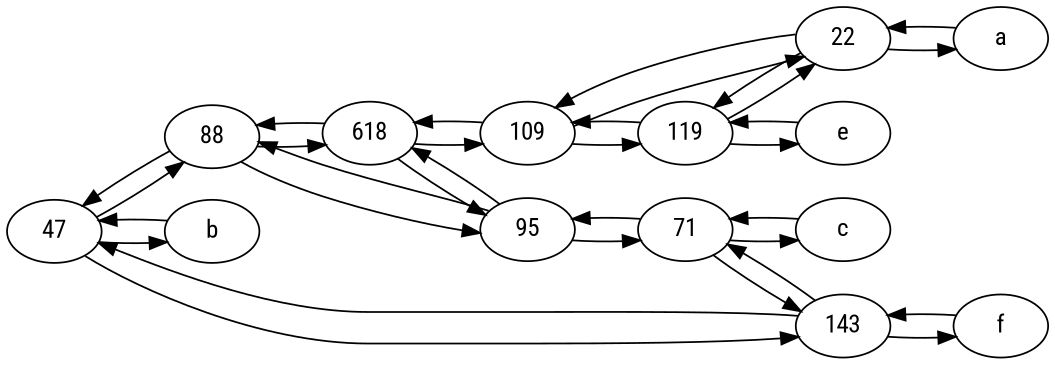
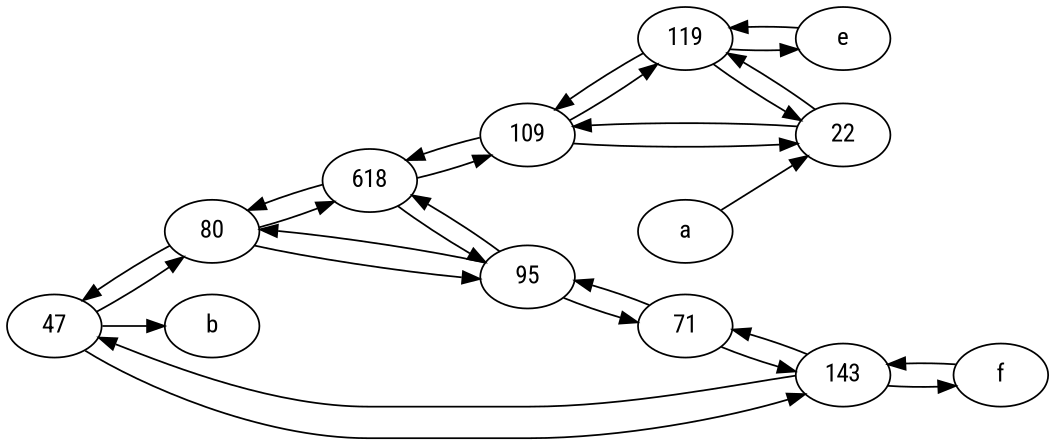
  digraph {
    fontname="Roboto Condensed"
    rankdir=LR
    node [fontname="Roboto Condensed"]
    edge [fontname="Roboto Condensed"]
    47
-   88
+   88 [label=80]
    b
    143
    95
    n6 [label=618]
    71
    f
    a
    22
    119
    n12 [label=109]
    e
-   c
    47 -> 88
    47 -> b
    47 -> 143
    88 -> 47
    88 -> 95
    88 -> n6
-   b -> 47
    143 -> 47
    143 -> 71
    143 -> f
    95 -> 88
    95 -> n6
    95 -> 71
    n6 -> 88
    n6 -> 95
    n6 -> n12
    71 -> 143
    71 -> 95
-   71 -> c
    f -> 143
    a -> 22
-   22 -> a
    22 -> 119
    22 -> n12
    119 -> 22
    119 -> n12
    119 -> e
    n12 -> n6
    n12 -> 22
    n12 -> 119
    e -> 119
-   c -> 71
  }
